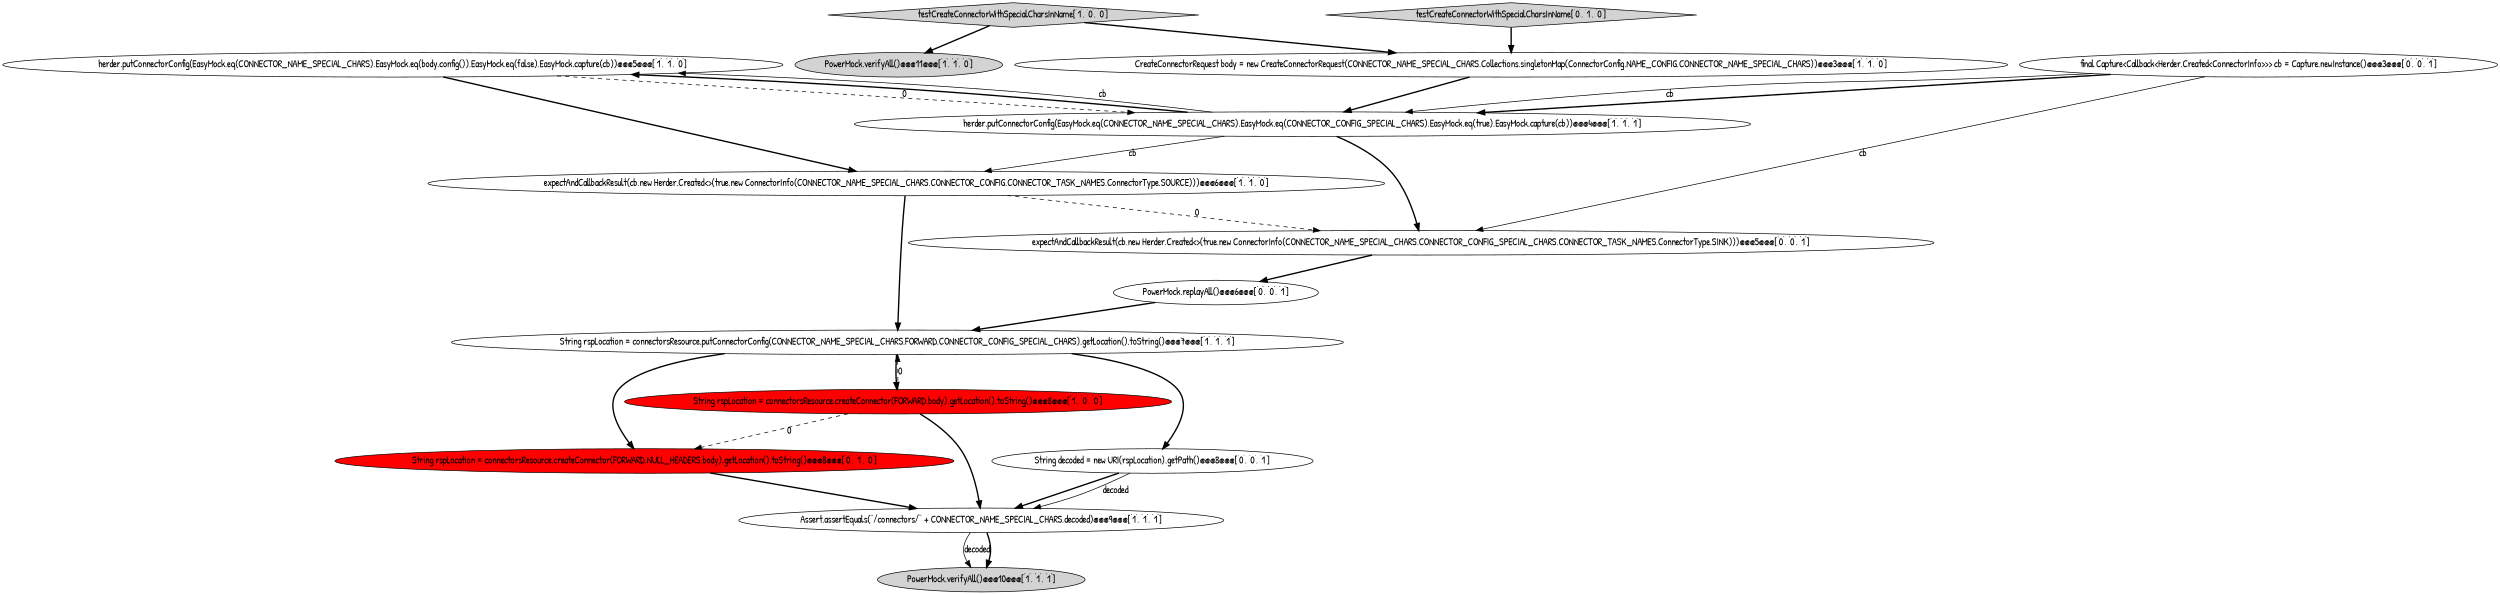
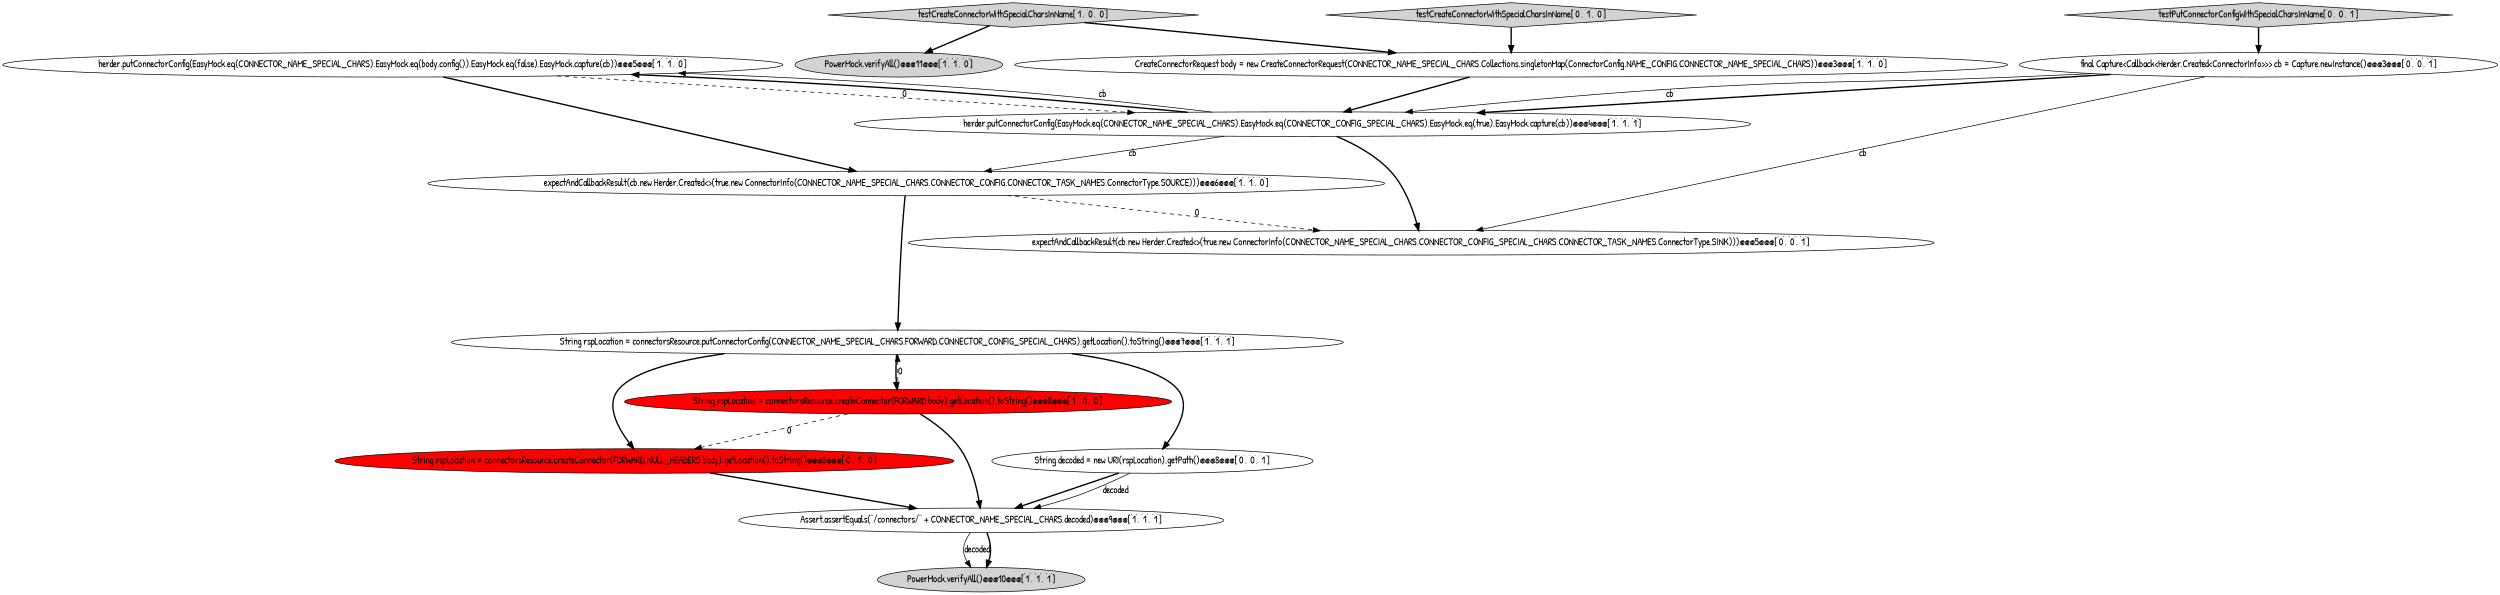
  digraph {
    fontname="Patrick Hand"
    node [fillcolor=white fontname="Patrick Hand" shape=ellipse style=filled]
    edge [fontname="Patrick Hand" style=bold]
    n1 [label="herder.putConnectorConfig(EasyMock.eq(CONNECTOR_NAME_SPECIAL_CHARS),EasyMock.eq(body.config()),EasyMock.eq(false),EasyMock.capture(cb))@@@5@@@['1', '1', '0']"]
    n2 [label="expectAndCallbackResult(cb,new Herder.Created<>(true,new ConnectorInfo(CONNECTOR_NAME_SPECIAL_CHARS,CONNECTOR_CONFIG,CONNECTOR_TASK_NAMES,ConnectorType.SOURCE)))@@@6@@@['1', '1', '0']"]
    n3 [label="herder.putConnectorConfig(EasyMock.eq(CONNECTOR_NAME_SPECIAL_CHARS),EasyMock.eq(CONNECTOR_CONFIG_SPECIAL_CHARS),EasyMock.eq(true),EasyMock.capture(cb))@@@4@@@['1', '1', '1']"]
    n4 [label="String rspLocation = connectorsResource.putConnectorConfig(CONNECTOR_NAME_SPECIAL_CHARS,FORWARD,CONNECTOR_CONFIG_SPECIAL_CHARS).getLocation().toString()@@@7@@@['1', '1', '1']"]
    n5 [label="expectAndCallbackResult(cb,new Herder.Created<>(true,new ConnectorInfo(CONNECTOR_NAME_SPECIAL_CHARS,CONNECTOR_CONFIG_SPECIAL_CHARS,CONNECTOR_TASK_NAMES,ConnectorType.SINK)))@@@5@@@['0', '0', '1']"]
    n6 [fillcolor=red label="String rspLocation = connectorsResource.createConnector(FORWARD,NULL_HEADERS,body).getLocation().toString()@@@8@@@['0', '1', '0']"]
    n7 [label="String decoded = new URI(rspLocation).getPath()@@@8@@@['0', '0', '1']"]
    n8 [fillcolor=red label="String rspLocation = connectorsResource.createConnector(FORWARD,body).getLocation().toString()@@@8@@@['1', '0', '0']"]
-   n9 [label="PowerMock.replayAll()@@@6@@@['0', '0', '1']"]
    n10 [label="Assert.assertEquals(\"/connectors/\" + CONNECTOR_NAME_SPECIAL_CHARS,decoded)@@@9@@@['1', '1', '1']"]
    n11 [fillcolor=lightgray label="PowerMock.verifyAll()@@@10@@@['1', '1', '1']"]
    n12 [fillcolor=lightgray label="testCreateConnectorWithSpecialCharsInName['1', '0', '0']" shape=diamond]
    n13 [label="CreateConnectorRequest body = new CreateConnectorRequest(CONNECTOR_NAME_SPECIAL_CHARS,Collections.singletonMap(ConnectorConfig.NAME_CONFIG,CONNECTOR_NAME_SPECIAL_CHARS))@@@3@@@['1', '1', '0']"]
    n14 [fillcolor=lightgray label="PowerMock.verifyAll()@@@11@@@['1', '1', '0']"]
+   n15 [fillcolor=lightgray label="testPutConnectorConfigWithSpecialCharsInName['0', '0', '1']" shape=diamond]
    n16 [label="final Capture<Callback<Herder.Created<ConnectorInfo>>> cb = Capture.newInstance()@@@3@@@['0', '0', '1']"]
    n17 [fillcolor=lightgray label="testCreateConnectorWithSpecialCharsInName['0', '1', '0']" shape=diamond]
    n1 -> n2
    n1 -> n3 [label=0 style=dashed]
    n2 -> n4
    n2 -> n5 [label=0 style=dashed]
    n3 -> n1
    n3 -> n1 [label=cb style=solid]
    n3 -> n2 [label=cb style=solid]
    n3 -> n5
    n4 -> n6
    n4 -> n7
    n4 -> n8
-   n5 -> n9
    n6 -> n10
    n7 -> n10
    n7 -> n10 [label=decoded style=solid]
    n8 -> n4 [label=0 style=dashed]
    n8 -> n6 [label=0 style=dashed]
    n8 -> n10
-   n9 -> n4
    n10 -> n11 [label=decoded style=solid]
    n10 -> n11
    n12 -> n13
    n12 -> n14
    n13 -> n3
+   n15 -> n16
    n16 -> n3 [label=cb style=solid]
    n16 -> n3
    n16 -> n5 [label=cb style=solid]
    n17 -> n13
  }
